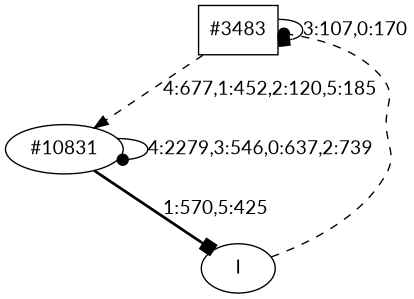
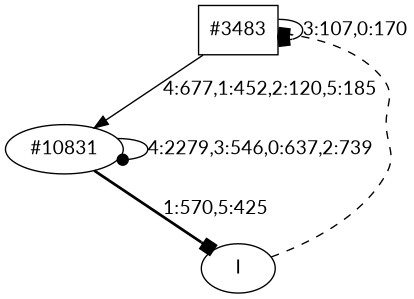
  digraph {
    fontname=Lato
    node [fontname=Lato]
    edge [arrowhead=box fontname=Lato style=solid]
    n1 [label="#3483" shape=box]
    n2 [label="#10831"]
    I
    n1 -> n1 [label="3:107,0:170"]
-   n1 -> n2 [arrowhead=normal label="4:677,1:452,2:120,5:185" style=dashed]
+   n1 -> n2 [arrowhead=normal label="4:677,1:452,2:120,5:185"]
    n2 -> n2 [arrowhead=dot label="4:2279,3:546,0:637,2:739"]
    n2 -> I [label="1:570,5:425" style=bold]
-   I -> n1 [arrowhead=dot style=dashed]
+   I -> n1 [style=dashed]
  }
